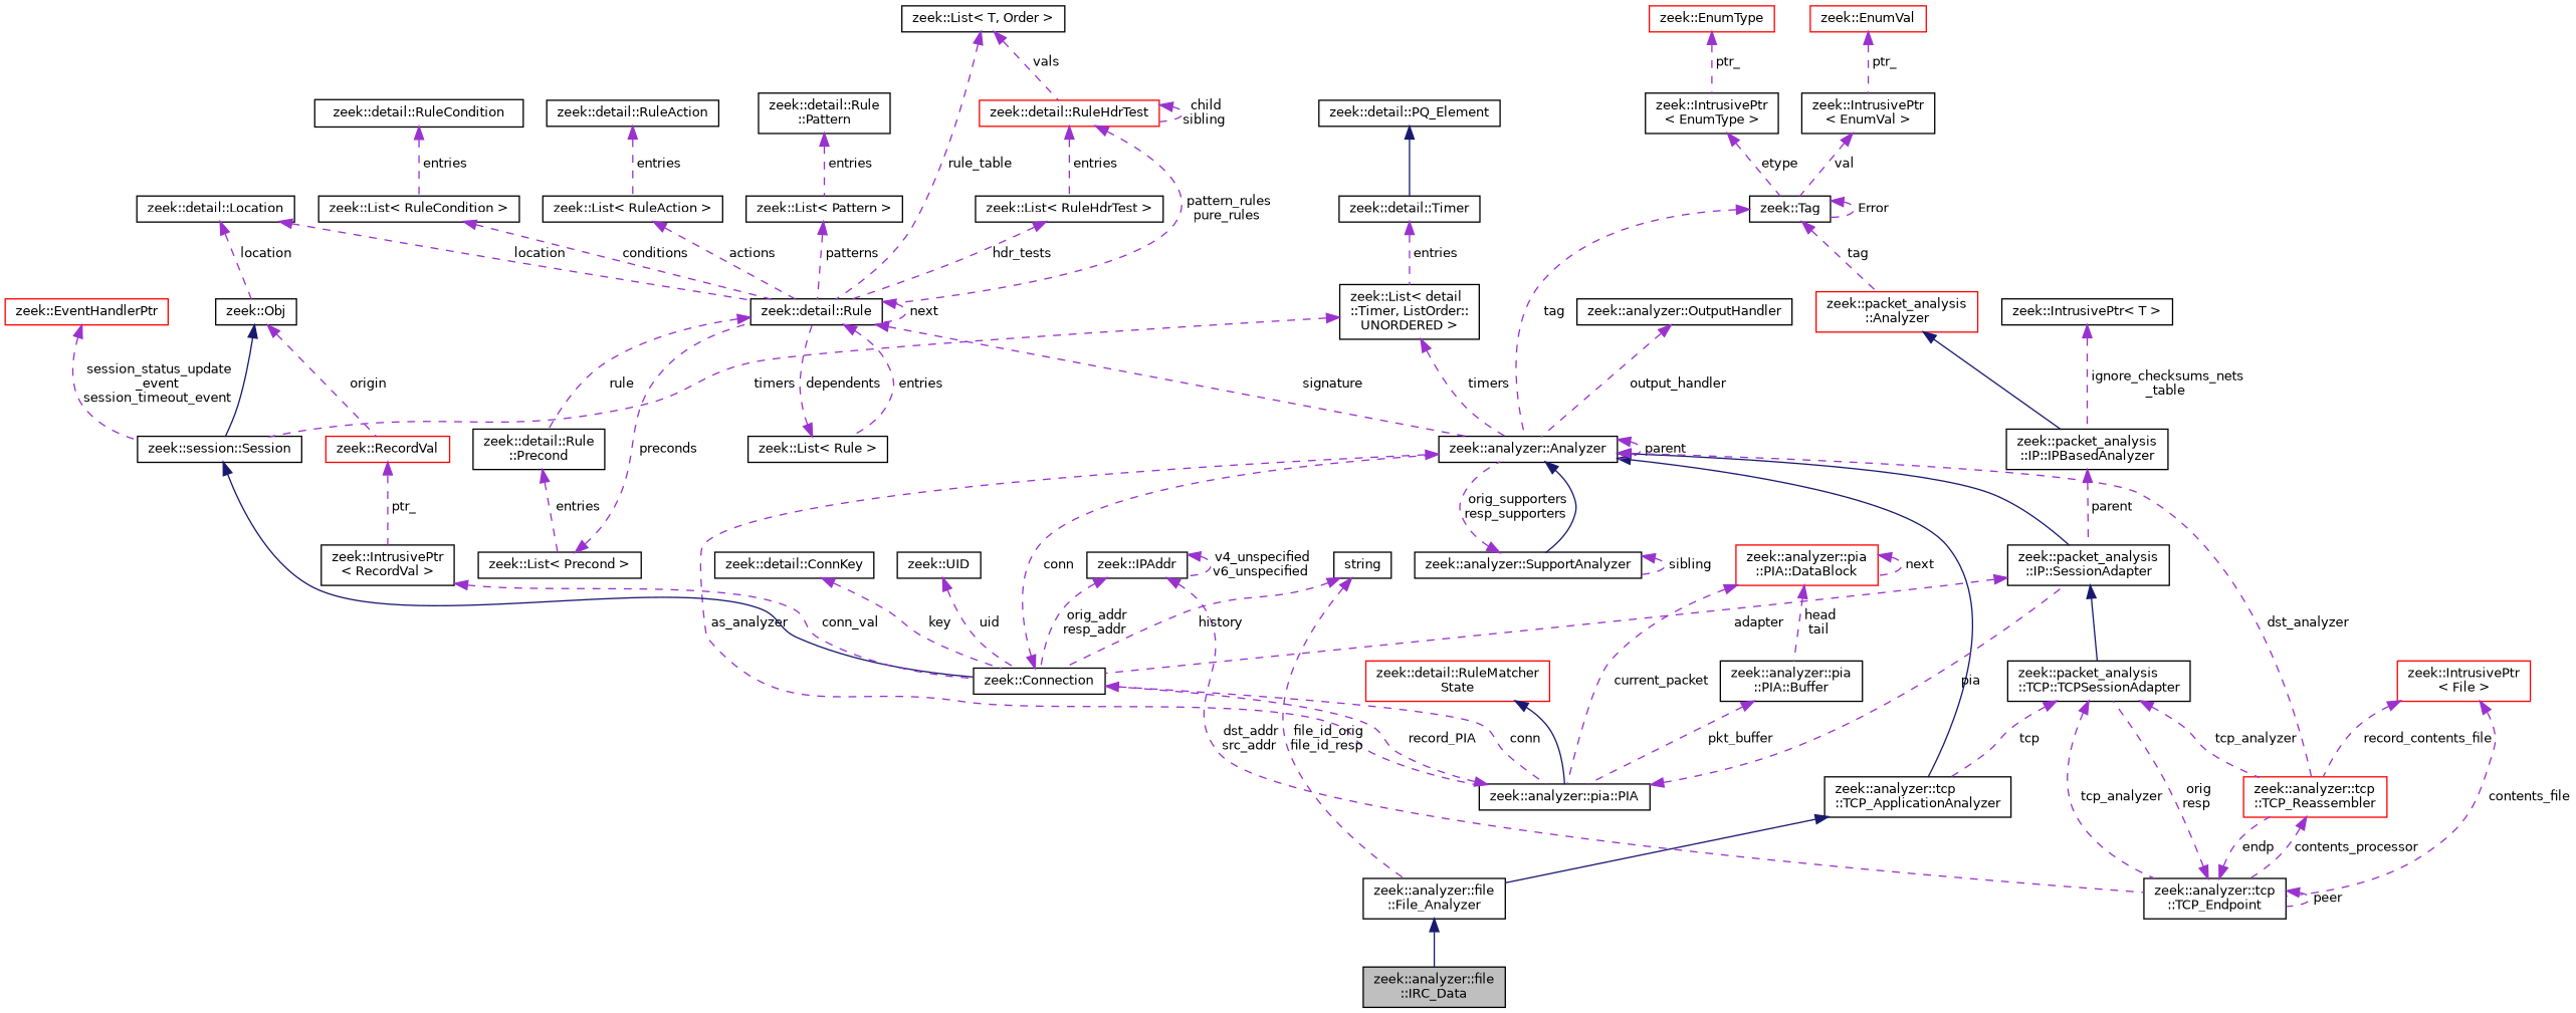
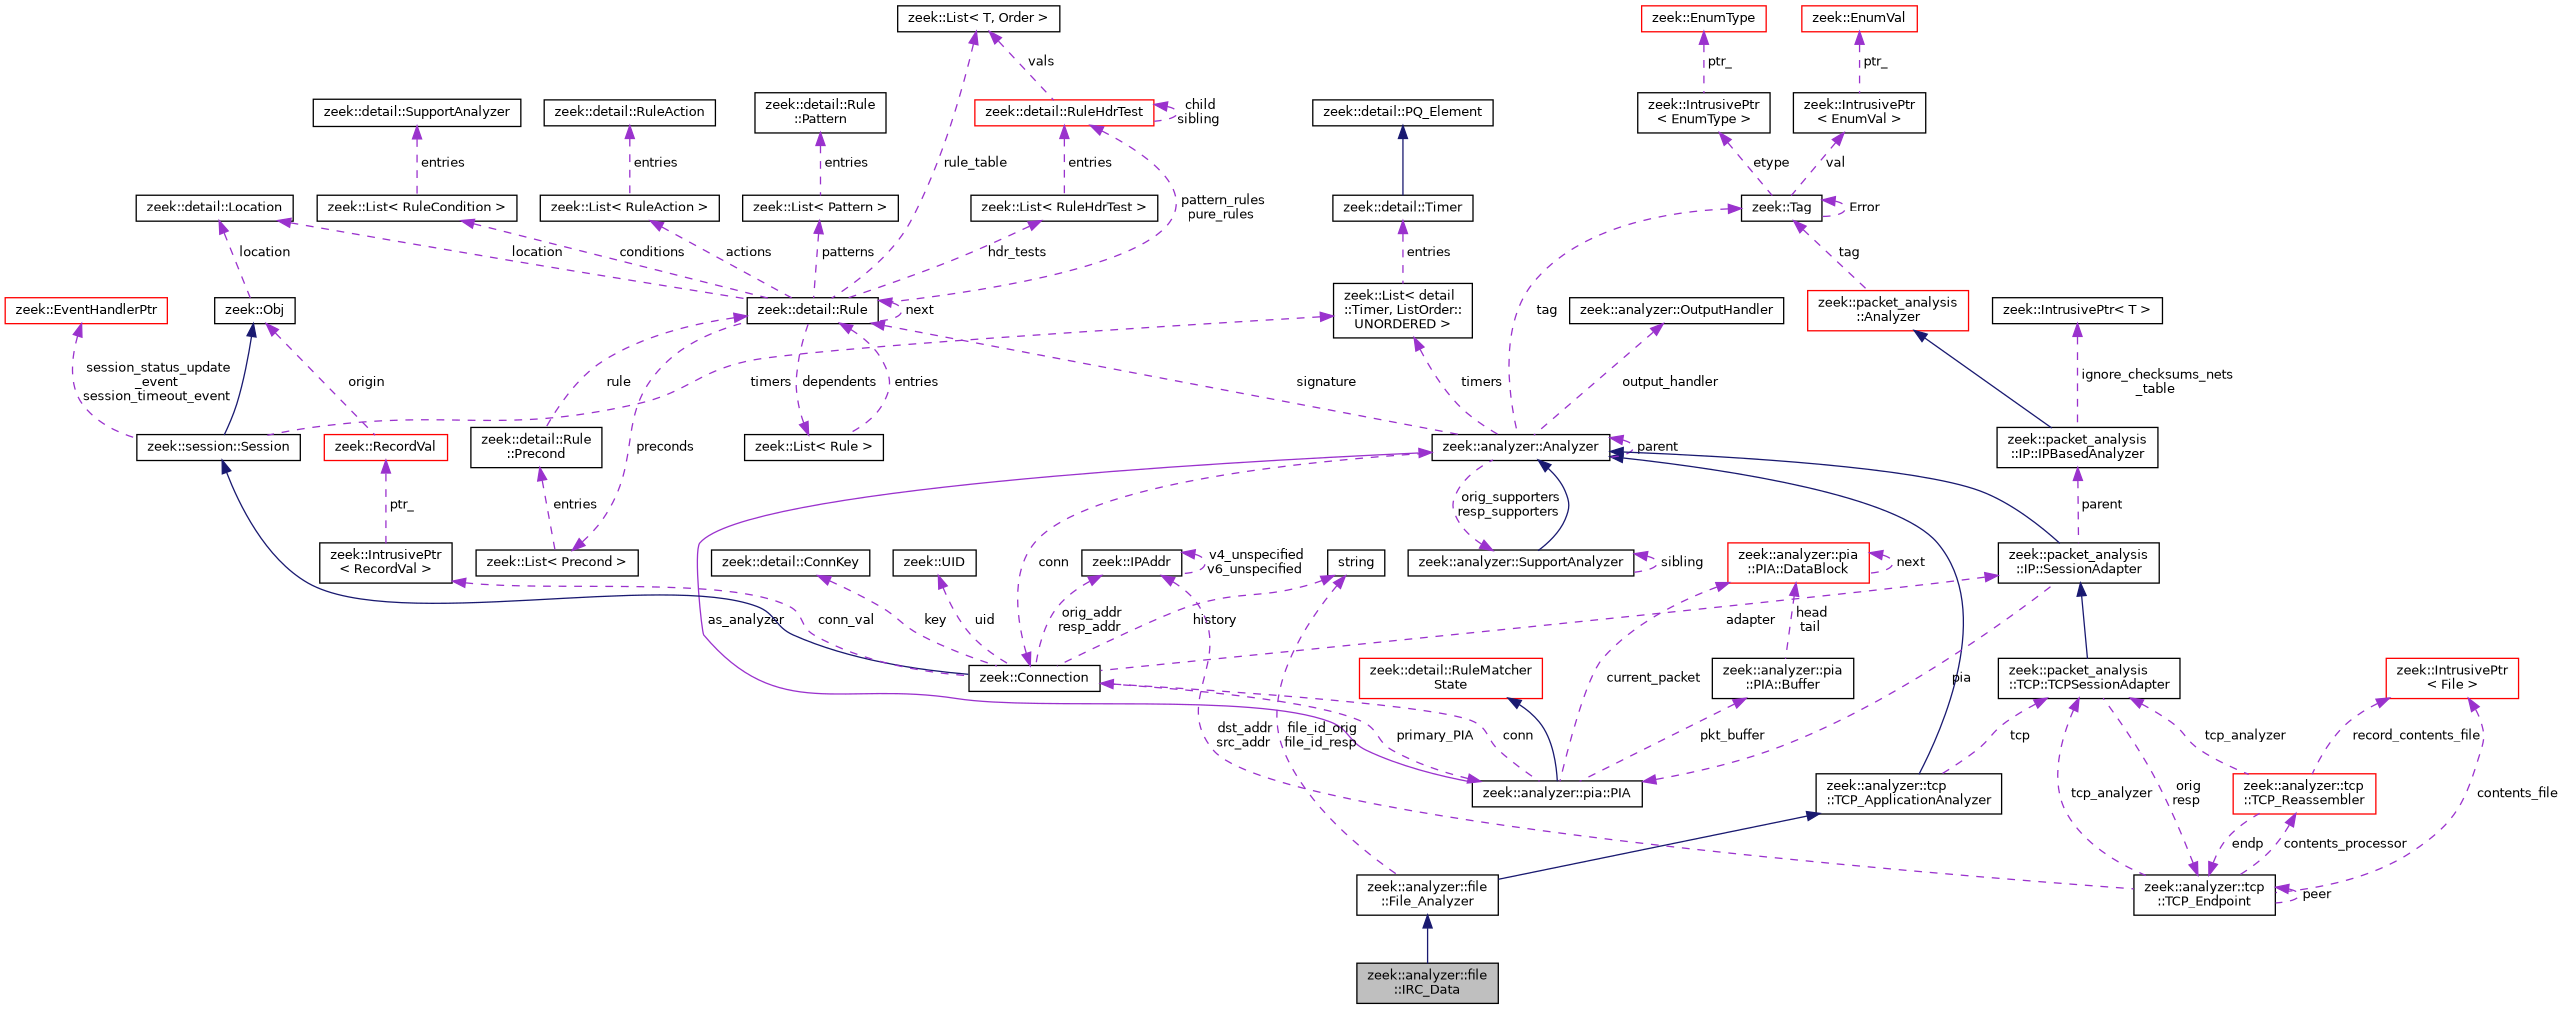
  digraph {
    node [color=black fillcolor=white fontname=Helvetica fontsize=10 shape=record style=filled]
    edge [color=darkorchid3 dir=back fontname=Helvetica fontsize=10 labelfontname=Helvetica labelfontsize=10 style=dashed]
    n1 [fillcolor=grey75 fontcolor=black height=0.2 label="zeek::analyzer::file\l::IRC_Data" width=0.4]
    n2 [height=0.2 label="zeek::analyzer::file\l::File_Analyzer" width=0.4]
    n3 [height=0.2 label="zeek::analyzer::tcp\l::TCP_ApplicationAnalyzer" width=0.4]
    n4 [height=0.2 label="zeek::analyzer::Analyzer" width=0.4]
    n5 [height=0.2 label="zeek::packet_analysis\l::IP::SessionAdapter" width=0.4]
    n6 [height=0.2 label="zeek::analyzer::pia::PIA" width=0.4]
    n7 [height=0.2 label="zeek::analyzer::SupportAnalyzer" width=0.4]
    n8 [color=red height=0.2 label="zeek::analyzer::tcp\l::TCP_Reassembler" width=0.4]
    n9 [height=0.2 label="zeek::Connection" width=0.4]
    n10 [height=0.2 label="zeek::packet_analysis\l::TCP::TCPSessionAdapter" width=0.4]
    n11 [height=0.2 label="zeek::analyzer::tcp\l::TCP_Endpoint" width=0.4]
    n12 [height=0.2 label="zeek::Tag" width=0.4]
    n13 [color=red height=0.2 label="zeek::packet_analysis\l::Analyzer" width=0.4]
    n14 [height=0.2 label="zeek::packet_analysis\l::IP::IPBasedAnalyzer" width=0.4]
    n15 [height=0.2 label="zeek::IntrusivePtr\l\< EnumVal \>" width=0.4]
    n16 [color=red height=0.2 label="zeek::EnumVal" width=0.4]
    n17 [height=0.2 label="zeek::IntrusivePtr\l\< EnumType \>" width=0.4]
    n18 [color=red height=0.2 label="zeek::EnumType" width=0.4]
    n19 [height=0.2 label="zeek::session::Session" width=0.4]
    n20 [height=0.2 label="zeek::Obj" width=0.4]
    n21 [color=red height=0.2 label="zeek::RecordVal" width=0.4]
    n22 [height=0.2 label="zeek::IntrusivePtr\l\< RecordVal \>" width=0.4]
    n23 [height=0.2 label="zeek::detail::Location" width=0.4]
    n24 [height=0.2 label="zeek::detail::Rule" width=0.4]
    n25 [height=0.2 label="zeek::detail::Rule\l::Precond" width=0.4]
    n26 [height=0.2 label="zeek::List\< Rule \>" width=0.4]
    n27 [height=0.2 label="zeek::List\< detail\l::Timer, ListOrder::\lUNORDERED \>" width=0.4]
    n28 [height=0.2 label="zeek::detail::Timer" width=0.4]
    n29 [height=0.2 label="zeek::detail::PQ_Element" width=0.4]
    n30 [color=red height=0.2 label="zeek::EventHandlerPtr" width=0.4]
    n31 [height=0.2 label="zeek::IPAddr" width=0.4]
    n32 [height=0.2 label="zeek::detail::ConnKey" width=0.4]
    n33 [height=0.2 label=string width=0.4]
    n34 [height=0.2 label="zeek::IntrusivePtr\< T \>" width=0.4]
    n35 [color=red height=0.2 label="zeek::detail::RuleMatcher\lState" width=0.4]
    n36 [height=0.2 label="zeek::analyzer::pia\l::PIA::Buffer" width=0.4]
    n37 [color=red height=0.2 label="zeek::analyzer::pia\l::PIA::DataBlock" width=0.4]
    n38 [height=0.2 label="zeek::UID" width=0.4]
    n39 [color=red height=0.2 label="zeek::detail::RuleHdrTest" width=0.4]
    n40 [height=0.2 label="zeek::List\< RuleHdrTest \>" width=0.4]
    n41 [height=0.2 label="zeek::List\< Precond \>" width=0.4]
    n42 [height=0.2 label="zeek::List\< T, Order \>" width=0.4]
    n43 [height=0.2 label="zeek::List\< RuleCondition \>" width=0.4]
-   n44 [height=0.2 label="zeek::detail::RuleCondition" width=0.4]
+   n44 [height=0.2 label="zeek::detail::SupportAnalyzer" width=0.4]
    n45 [height=0.2 label="zeek::List\< RuleAction \>" width=0.4]
    n46 [height=0.2 label="zeek::detail::RuleAction" width=0.4]
    n47 [height=0.2 label="zeek::List\< Pattern \>" width=0.4]
    n48 [height=0.2 label="zeek::detail::Rule\l::Pattern" width=0.4]
    n49 [height=0.2 label="zeek::analyzer::OutputHandler" width=0.4]
    n50 [color=red height=0.2 label="zeek::IntrusivePtr\l\< File \>" width=0.4]
    n2 -> n1 [color=midnightblue style=solid]
    n3 -> n2 [color=midnightblue style=solid]
    n4 -> n3 [color=midnightblue style=solid]
    n4 -> n4 [label=" parent"]
    n4 -> n5 [color=midnightblue style=solid]
-   n4 -> n6 [label=" as_analyzer"]
+   n4 -> n6 [label=" as_analyzer" style=solid]
    n4 -> n7 [color=midnightblue style=solid]
-   n4 -> n8 [label=" dst_analyzer"]
    n5 -> n9 [label=" adapter"]
    n5 -> n10 [color=midnightblue style=solid]
    n6 -> n5 [label=" pia"]
-   n6 -> n9 [label=" record_PIA"]
+   n6 -> n9 [label=" primary_PIA"]
    n7 -> n4 [label=" orig_supporters\nresp_supporters"]
    n7 -> n7 [label=" sibling"]
    n8 -> n11 [label=" contents_processor"]
    n9 -> n4 [label=" conn"]
    n9 -> n6 [label=" conn"]
    n10 -> n3 [label=" tcp"]
    n10 -> n8 [label=" tcp_analyzer"]
    n10 -> n11 [label=" tcp_analyzer"]
    n11 -> n8 [label=" endp"]
    n11 -> n10 [label=" orig\nresp"]
    n11 -> n11 [label=" peer"]
    n12 -> n4 [label=" tag"]
    n12 -> n12 [label=" Error"]
    n12 -> n13 [label=" tag"]
    n13 -> n14 [color=midnightblue style=solid]
    n14 -> n5 [label=" parent"]
    n15 -> n12 [label=" val"]
    n16 -> n15 [label=" ptr_"]
    n17 -> n12 [label=" etype"]
    n18 -> n17 [label=" ptr_"]
    n19 -> n9 [color=midnightblue style=solid]
    n20 -> n19 [color=midnightblue style=solid]
    n20 -> n21 [label=" origin"]
    n21 -> n22 [label=" ptr_"]
    n22 -> n9 [label=" conn_val"]
    n23 -> n20 [label=" location"]
    n23 -> n24 [label=" location"]
    n24 -> n4 [label=" signature"]
    n24 -> n24 [label=" next"]
    n24 -> n25 [label=" rule"]
    n24 -> n26 [label=" entries"]
    n25 -> n41 [label=" entries"]
    n26 -> n24 [label=" dependents"]
    n27 -> n4 [label=" timers"]
    n27 -> n19 [label=" timers"]
    n28 -> n27 [label=" entries"]
    n29 -> n28 [color=midnightblue style=solid]
    n30 -> n19 [label=" session_status_update\l_event\nsession_timeout_event"]
    n31 -> n9 [label=" orig_addr\nresp_addr"]
    n31 -> n11 [label=" dst_addr\nsrc_addr"]
    n31 -> n31 [label=" v4_unspecified\nv6_unspecified"]
    n32 -> n9 [label=" key"]
    n33 -> n2 [label=" file_id_orig\nfile_id_resp"]
    n33 -> n9 [label=" history"]
    n34 -> n14 [label=" ignore_checksums_nets\l_table"]
    n35 -> n6 [color=midnightblue style=solid]
    n36 -> n6 [label=" pkt_buffer"]
    n37 -> n6 [label=" current_packet"]
    n37 -> n36 [label=" head\ntail"]
    n37 -> n37 [label=" next"]
    n38 -> n9 [label=" uid"]
    n39 -> n24 [label=" pattern_rules\npure_rules"]
    n39 -> n39 [label=" child\nsibling"]
    n39 -> n40 [label=" entries"]
    n40 -> n24 [label=" hdr_tests"]
    n41 -> n24 [label=" preconds"]
    n42 -> n24 [label=" rule_table"]
    n42 -> n39 [label=" vals"]
    n43 -> n24 [label=" conditions"]
    n44 -> n43 [label=" entries"]
    n45 -> n24 [label=" actions"]
    n46 -> n45 [label=" entries"]
    n47 -> n24 [label=" patterns"]
    n48 -> n47 [label=" entries"]
    n49 -> n4 [label=" output_handler"]
    n50 -> n8 [label=" record_contents_file"]
    n50 -> n11 [label=" contents_file"]
  }
